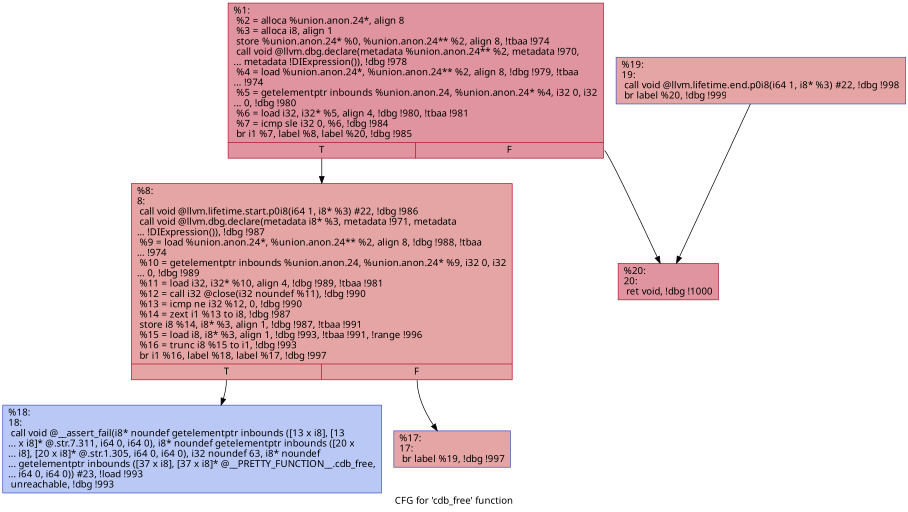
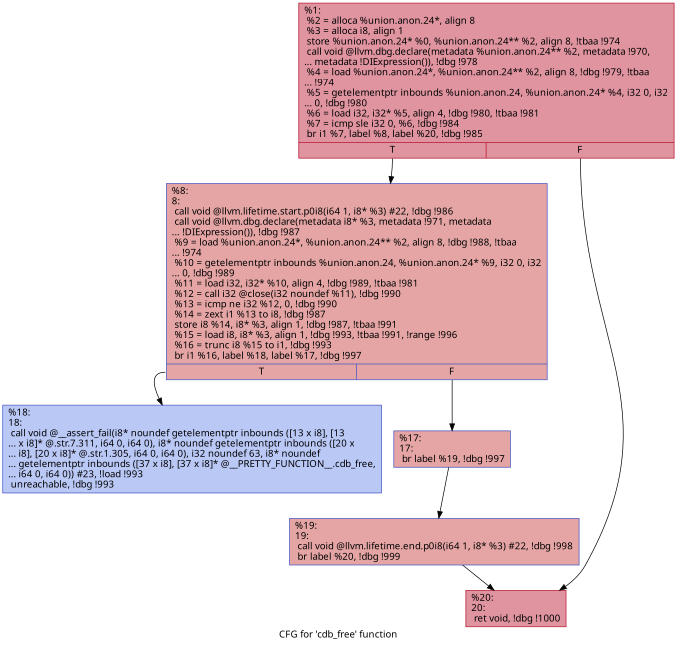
  digraph {
    fontname="Noto Sans"
    label="CFG for 'cdb_free' function"
    node [color="#3d50c3ff" fillcolor="#c5333470" fontname="Noto Sans" shape=record style=filled]
    edge [fontname="Noto Sans"]
    n1 [color="#b70d28ff" fillcolor="#b70d2870" label="{%1:\l  %2 = alloca %union.anon.24*, align 8\l  %3 = alloca i8, align 1\l  store %union.anon.24* %0, %union.anon.24** %2, align 8, !tbaa !974\l  call void @llvm.dbg.declare(metadata %union.anon.24** %2, metadata !970,\l... metadata !DIExpression()), !dbg !978\l  %4 = load %union.anon.24*, %union.anon.24** %2, align 8, !dbg !979, !tbaa\l... !974\l  %5 = getelementptr inbounds %union.anon.24, %union.anon.24* %4, i32 0, i32\l... 0, !dbg !980\l  %6 = load i32, i32* %5, align 4, !dbg !980, !tbaa !981\l  %7 = icmp sle i32 0, %6, !dbg !984\l  br i1 %7, label %8, label %20, !dbg !985\l|{<s0>T|<s1>F}}"]
-   n2 [color="#b70d28ff" label="{%8:\l8:                                                \l  call void @llvm.lifetime.start.p0i8(i64 1, i8* %3) #22, !dbg !986\l  call void @llvm.dbg.declare(metadata i8* %3, metadata !971, metadata\l... !DIExpression()), !dbg !987\l  %9 = load %union.anon.24*, %union.anon.24** %2, align 8, !dbg !988, !tbaa\l... !974\l  %10 = getelementptr inbounds %union.anon.24, %union.anon.24* %9, i32 0, i32\l... 0, !dbg !989\l  %11 = load i32, i32* %10, align 4, !dbg !989, !tbaa !981\l  %12 = call i32 @close(i32 noundef %11), !dbg !990\l  %13 = icmp ne i32 %12, 0, !dbg !990\l  %14 = zext i1 %13 to i8, !dbg !987\l  store i8 %14, i8* %3, align 1, !dbg !987, !tbaa !991\l  %15 = load i8, i8* %3, align 1, !dbg !993, !tbaa !991, !range !996\l  %16 = trunc i8 %15 to i1, !dbg !993\l  br i1 %16, label %18, label %17, !dbg !997\l|{<s0>T|<s1>F}}"]
+   n2 [label="{%8:\l8:                                                \l  call void @llvm.lifetime.start.p0i8(i64 1, i8* %3) #22, !dbg !986\l  call void @llvm.dbg.declare(metadata i8* %3, metadata !971, metadata\l... !DIExpression()), !dbg !987\l  %9 = load %union.anon.24*, %union.anon.24** %2, align 8, !dbg !988, !tbaa\l... !974\l  %10 = getelementptr inbounds %union.anon.24, %union.anon.24* %9, i32 0, i32\l... 0, !dbg !989\l  %11 = load i32, i32* %10, align 4, !dbg !989, !tbaa !981\l  %12 = call i32 @close(i32 noundef %11), !dbg !990\l  %13 = icmp ne i32 %12, 0, !dbg !990\l  %14 = zext i1 %13 to i8, !dbg !987\l  store i8 %14, i8* %3, align 1, !dbg !987, !tbaa !991\l  %15 = load i8, i8* %3, align 1, !dbg !993, !tbaa !991, !range !996\l  %16 = trunc i8 %15 to i1, !dbg !993\l  br i1 %16, label %18, label %17, !dbg !997\l|{<s0>T|<s1>F}}"]
    n3 [color="#b70d28ff" fillcolor="#b70d2870" label="{%20:\l20:                                               \l  ret void, !dbg !1000\l}"]
    n4 [fillcolor="#6282ea70" label="{%18:\l18:                                               \l  call void @__assert_fail(i8* noundef getelementptr inbounds ([13 x i8], [13\l... x i8]* @.str.7.311, i64 0, i64 0), i8* noundef getelementptr inbounds ([20 x\l... i8], [20 x i8]* @.str.1.305, i64 0, i64 0), i32 noundef 63, i8* noundef\l... getelementptr inbounds ([37 x i8], [37 x i8]* @__PRETTY_FUNCTION__.cdb_free,\l... i64 0, i64 0)) #23, !load !993\l  unreachable, !dbg !993\l}"]
    n5 [label="{%17:\l17:                                               \l  br label %19, !dbg !997\l}"]
    n6 [label="{%19:\l19:                                               \l  call void @llvm.lifetime.end.p0i8(i64 1, i8* %3) #22, !dbg !998\l  br label %20, !dbg !999\l}"]
    n1 -> n2 [tailport=s0]
    n1 -> n3 [tailport=s1]
    n2 -> n4 [tailport=s0]
    n2 -> n5 [tailport=s1]
+   n5 -> n6
    n6 -> n3
  }
